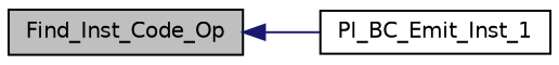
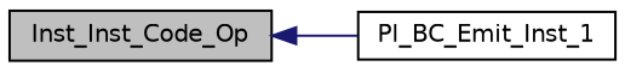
  digraph {
    rankdir=LR
    node [color=black fontname=Helvetica fontsize=10 shape=record style=filled]
-   n1 [fillcolor=grey75 fontcolor=black height=0.2 label=Find_Inst_Code_Op width=0.4]
+   n1 [fillcolor=grey75 fontcolor=black height=0.2 label=Inst_Inst_Code_Op width=0.4]
    n2 [fillcolor=white height=0.2 label=Pl_BC_Emit_Inst_1 width=0.4]
    n1 -> n2 [color=midnightblue dir=back fontname=Helvetica fontsize=10 labelfontname=Helvetica labelfontsize=10 style=solid]
  }
